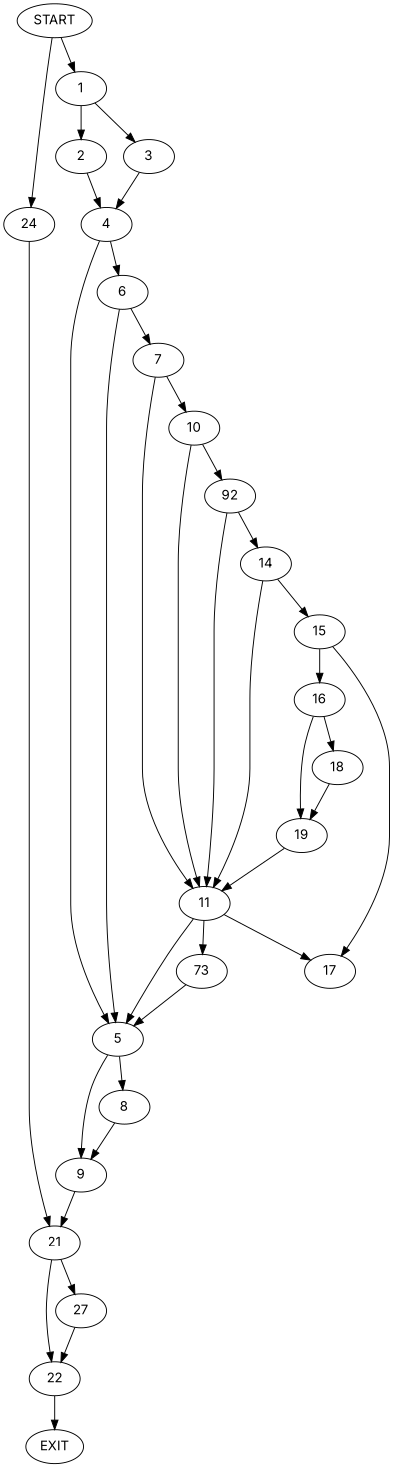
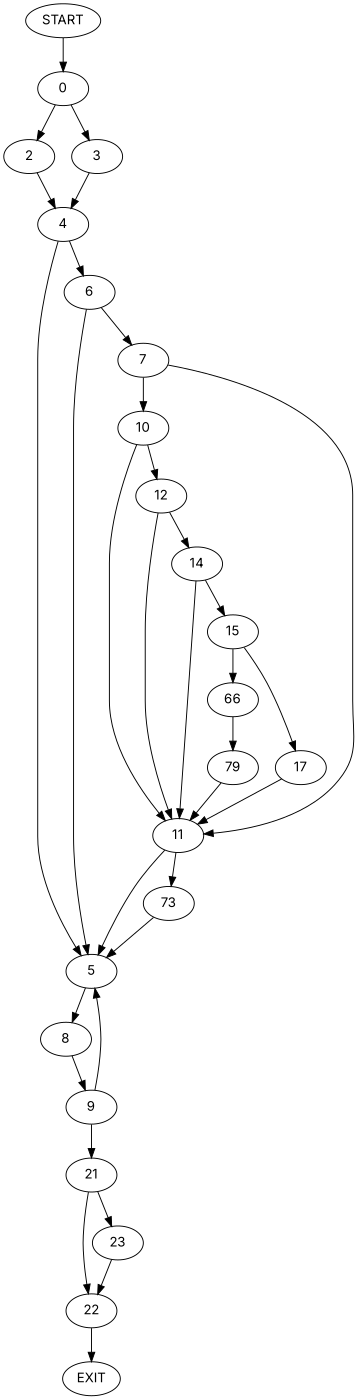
  digraph {
    fontname=Inter
    node [fontname=Inter]
    edge [fontname=Inter]
    n1 [label=START]
-   1
-   24
+   1 [label=0]
    2
    3
    21
    n7 [label=EXIT]
    4
    5
    6
    8
    9
    7
    10
    11
-   12 [label=92]
+   12
    n17 [label=73]
    22
-   23 [label=27]
+   23
    14
    15
-   16
+   16 [label=66]
    17
-   18
-   19
+   19 [label=79]
    n1 -> 1
-   n1 -> 24
    1 -> 2
    1 -> 3
-   24 -> 21
    2 -> 4
    3 -> 4
    21 -> 22
    21 -> 23
    4 -> 5
    4 -> 6
    5 -> 8
-   5 -> 9
+   9 -> 5
    6 -> 5
    6 -> 7
    8 -> 9
    9 -> 21
    7 -> 10
    7 -> 11
    10 -> 11
    10 -> 12
    11 -> 5
    11 -> n17
    12 -> 11
    12 -> 14
    n17 -> 5
    22 -> n7
    23 -> 22
    14 -> 11
    14 -> 15
    15 -> 16
    15 -> 17
-   16 -> 18
    16 -> 19
-   11 -> 17
-   18 -> 19
+   17 -> 11
    19 -> 11
  }
